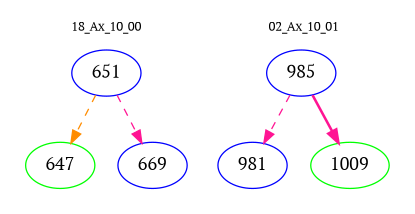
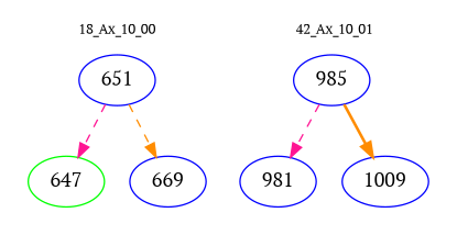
  digraph {
    fontname="PT Serif"
    node [color=blue fontname="PT Serif"]
    edge [color=darkorange fontname="PT Serif" style=dashed]
    n1 [label=651]
    n2 [color=green label=647]
    n3 [label=669]
    n4 [label=985]
    n5 [label=981]
-   n6 [color=green label=1009]
+   n6 [label=1009]
    subgraph cluster_1 {
      color=white
      fontsize=10
      label="18_Ax_10_00"
      n1
      n2
      n3
    }
    subgraph cluster_2 {
      color=white
      fontsize=10
-     label="02_Ax_10_01"
+     label="42_Ax_10_01"
      n4
      n5
      n6
    }
-   n1 -> n2
-   n1 -> n3 [color=deeppink]
+   n1 -> n2 [color=deeppink]
+   n1 -> n3
    n4 -> n5 [color=deeppink]
-   n4 -> n6 [color=deeppink style=bold]
+   n4 -> n6 [style=bold]
  }
